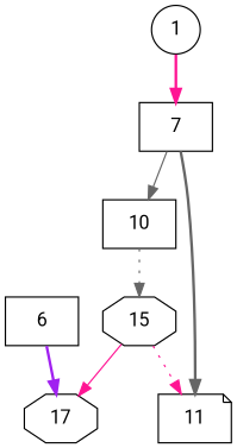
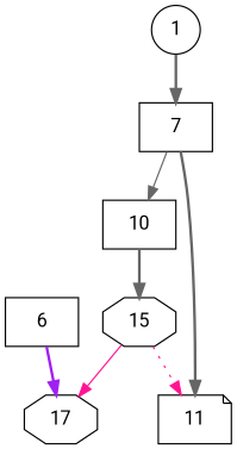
  strict digraph {
    fontname=Roboto
    node [fontname=Roboto shape=box]
    edge [color=deeppink fontname=Roboto style=bold]
    1 [entry=true shape=circle]
    7
    17 [shape=octagon]
    6
    10
    11 [shape=note]
    15 [shape=octagon]
-   1 -> 7 [cond=false]
+   1 -> 7 [color=gray40 cond=false]
    7 -> 10 [color=gray40 cond=true style=solid]
    7 -> 11 [color=gray40 cond=false]
    6 -> 17 [color=purple]
-   10 -> 15 [color=gray40 style=dotted]
+   10 -> 15 [color=gray40]
    15 -> 17 [style=solid]
    15 -> 11 [style=dotted]
  }
